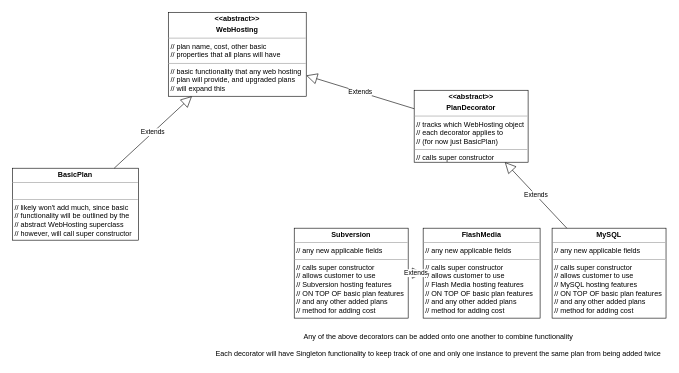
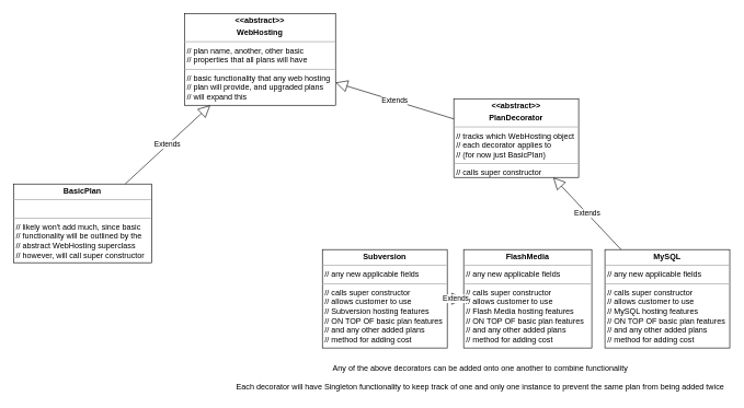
  <mxCell id="0" />
  <mxCell id="1" parent="0" />
- <mxCell id="2" value="&lt;p style=&quot;margin: 0px ; margin-top: 4px ; text-align: center&quot;&gt;&lt;b&gt;&amp;lt;&amp;lt;abstract&amp;gt;&amp;gt;&lt;/b&gt;&lt;/p&gt;&lt;p style=&quot;margin: 0px ; margin-top: 4px ; text-align: center&quot;&gt;&lt;b&gt;WebHosting&lt;/b&gt;&lt;/p&gt;&lt;hr size=&quot;1&quot;&gt;&lt;p style=&quot;margin: 0px ; margin-left: 4px&quot;&gt;// plan name, cost, other basic&lt;/p&gt;&lt;p style=&quot;margin: 0px ; margin-left: 4px&quot;&gt;// properties that all plans will have&lt;/p&gt;&lt;hr size=&quot;1&quot;&gt;&lt;p style=&quot;margin: 0px ; margin-left: 4px&quot;&gt;// basic functionality that any web hosting&lt;/p&gt;&lt;p style=&quot;margin: 0px ; margin-left: 4px&quot;&gt;// plan will provide, and upgraded plans&lt;/p&gt;&lt;p style=&quot;margin: 0px ; margin-left: 4px&quot;&gt;// will expand this&lt;/p&gt;" style="verticalAlign=top;align=left;overflow=fill;fontSize=12;fontFamily=Helvetica;html=1;" vertex="1" parent="1"><mxGeometry x="280" y="20" width="230" height="140" as="geometry" /></mxCell>
+ <mxCell id="2" value="&lt;p style=&quot;margin: 0px ; margin-top: 4px ; text-align: center&quot;&gt;&lt;b&gt;&amp;lt;&amp;lt;abstract&amp;gt;&amp;gt;&lt;/b&gt;&lt;/p&gt;&lt;p style=&quot;margin: 0px ; margin-top: 4px ; text-align: center&quot;&gt;&lt;b&gt;WebHosting&lt;/b&gt;&lt;/p&gt;&lt;hr size=&quot;1&quot;&gt;&lt;p style=&quot;margin: 0px ; margin-left: 4px&quot;&gt;// plan name, another, other basic&lt;/p&gt;&lt;p style=&quot;margin: 0px ; margin-left: 4px&quot;&gt;// properties that all plans will have&lt;/p&gt;&lt;hr size=&quot;1&quot;&gt;&lt;p style=&quot;margin: 0px ; margin-left: 4px&quot;&gt;// basic functionality that any web hosting&lt;/p&gt;&lt;p style=&quot;margin: 0px ; margin-left: 4px&quot;&gt;// plan will provide, and upgraded plans&lt;/p&gt;&lt;p style=&quot;margin: 0px ; margin-left: 4px&quot;&gt;// will expand this&lt;/p&gt;" style="verticalAlign=top;align=left;overflow=fill;fontSize=12;fontFamily=Helvetica;html=1;" vertex="1" parent="1"><mxGeometry x="280" y="20" width="230" height="140" as="geometry" /></mxCell>
  <mxCell id="3" value="&lt;p style=&quot;margin: 0px ; margin-top: 4px ; text-align: center&quot;&gt;&lt;b&gt;BasicPlan&lt;/b&gt;&lt;/p&gt;&lt;hr size=&quot;1&quot;&gt;&lt;p style=&quot;margin: 0px ; margin-left: 4px&quot;&gt;&lt;br&gt;&lt;/p&gt;&lt;hr size=&quot;1&quot;&gt;&lt;p style=&quot;margin: 0px ; margin-left: 4px&quot;&gt;// likely won't add much, since basic&lt;/p&gt;&lt;p style=&quot;margin: 0px ; margin-left: 4px&quot;&gt;// functionality will be outlined by the&lt;/p&gt;&lt;p style=&quot;margin: 0px ; margin-left: 4px&quot;&gt;// abstract WebHosting superclass&lt;/p&gt;&lt;p style=&quot;margin: 0px ; margin-left: 4px&quot;&gt;// however, will call super constructor&lt;/p&gt;" style="verticalAlign=top;align=left;overflow=fill;fontSize=12;fontFamily=Helvetica;html=1;" vertex="1" parent="1"><mxGeometry x="20" y="280" width="210" height="120" as="geometry" /></mxCell>
  <mxCell id="4" value="Extends" style="endArrow=block;endSize=16;endFill=0;html=1;" edge="1" parent="1" source="3" target="2"><mxGeometry width="160" relative="1" as="geometry"><mxPoint x="0" y="330" as="sourcePoint" /><mxPoint x="160" y="330" as="targetPoint" /></mxGeometry></mxCell>
  <mxCell id="5" value="&lt;p style=&quot;margin: 0px ; margin-top: 4px ; text-align: center&quot;&gt;&lt;b&gt;&amp;lt;&amp;lt;abstract&amp;gt;&amp;gt;&lt;/b&gt;&lt;/p&gt;&lt;p style=&quot;margin: 0px ; margin-top: 4px ; text-align: center&quot;&gt;&lt;b&gt;PlanDecorator&lt;/b&gt;&lt;/p&gt;&lt;hr size=&quot;1&quot;&gt;&lt;p style=&quot;margin: 0px ; margin-left: 4px&quot;&gt;// tracks which WebHosting object&lt;/p&gt;&lt;p style=&quot;margin: 0px ; margin-left: 4px&quot;&gt;// each decorator applies to&lt;/p&gt;&lt;p style=&quot;margin: 0px ; margin-left: 4px&quot;&gt;// (for now just BasicPlan)&lt;/p&gt;&lt;hr size=&quot;1&quot;&gt;&lt;p style=&quot;margin: 0px ; margin-left: 4px&quot;&gt;// calls super constructor&lt;/p&gt;" style="verticalAlign=top;align=left;overflow=fill;fontSize=12;fontFamily=Helvetica;html=1;" vertex="1" parent="1"><mxGeometry x="690" y="150" width="190" height="120" as="geometry" /></mxCell>
  <mxCell id="6" value="Extends" style="endArrow=block;endSize=16;endFill=0;html=1;" edge="1" parent="1" source="5" target="2"><mxGeometry width="160" relative="1" as="geometry"><mxPoint x="120" y="540" as="sourcePoint" /><mxPoint x="280" y="540" as="targetPoint" /></mxGeometry></mxCell>
  <mxCell id="7" value="&lt;p style=&quot;margin: 0px ; margin-top: 4px ; text-align: center&quot;&gt;&lt;b&gt;Subversion&lt;/b&gt;&lt;/p&gt;&lt;hr size=&quot;1&quot;&gt;&lt;p style=&quot;margin: 0px ; margin-left: 4px&quot;&gt;// any new applicable fields&lt;/p&gt;&lt;hr size=&quot;1&quot;&gt;&lt;p style=&quot;margin: 0px ; margin-left: 4px&quot;&gt;// calls super constructor&lt;/p&gt;&lt;p style=&quot;margin: 0px ; margin-left: 4px&quot;&gt;// allows customer to use&amp;nbsp;&lt;/p&gt;&lt;p style=&quot;margin: 0px ; margin-left: 4px&quot;&gt;// Subversion hosting features&lt;/p&gt;&lt;p style=&quot;margin: 0px ; margin-left: 4px&quot;&gt;// ON TOP OF basic plan features&lt;/p&gt;&lt;p style=&quot;margin: 0px ; margin-left: 4px&quot;&gt;// and any other added plans&lt;/p&gt;&lt;p style=&quot;margin: 0px ; margin-left: 4px&quot;&gt;// method for adding cost&lt;/p&gt;" style="verticalAlign=top;align=left;overflow=fill;fontSize=12;fontFamily=Helvetica;html=1;" vertex="1" parent="1"><mxGeometry x="490" y="380" width="190" height="150" as="geometry" /></mxCell>
  <mxCell id="8" value="&lt;p style=&quot;margin: 0px ; margin-top: 4px ; text-align: center&quot;&gt;&lt;b&gt;FlashMedia&lt;/b&gt;&lt;/p&gt;&lt;hr size=&quot;1&quot;&gt;&lt;p style=&quot;margin: 0px ; margin-left: 4px&quot;&gt;// any new applicable fields&lt;br&gt;&lt;/p&gt;&lt;hr size=&quot;1&quot;&gt;&lt;p style=&quot;margin: 0px 0px 0px 4px&quot;&gt;// calls super constructor&lt;/p&gt;&lt;p style=&quot;margin: 0px 0px 0px 4px&quot;&gt;// allows customer to use&amp;nbsp;&lt;/p&gt;&lt;p style=&quot;margin: 0px 0px 0px 4px&quot;&gt;// Flash Media hosting features&lt;/p&gt;&lt;p style=&quot;margin: 0px 0px 0px 4px&quot;&gt;// ON TOP OF basic plan features&lt;/p&gt;&lt;p style=&quot;margin: 0px 0px 0px 4px&quot;&gt;// and any other added plans&lt;br&gt;&lt;/p&gt;&lt;p style=&quot;margin: 0px 0px 0px 4px&quot;&gt;// method for adding cost&lt;/p&gt;" style="verticalAlign=top;align=left;overflow=fill;fontSize=12;fontFamily=Helvetica;html=1;" vertex="1" parent="1"><mxGeometry x="705" y="380" width="195" height="150" as="geometry" /></mxCell>
  <mxCell id="9" value="&lt;p style=&quot;margin: 0px ; margin-top: 4px ; text-align: center&quot;&gt;&lt;b&gt;MySQL&lt;/b&gt;&lt;/p&gt;&lt;hr size=&quot;1&quot;&gt;&lt;p style=&quot;margin: 0px ; margin-left: 4px&quot;&gt;// any new applicable fields&lt;br&gt;&lt;/p&gt;&lt;hr size=&quot;1&quot;&gt;&lt;p style=&quot;margin: 0px 0px 0px 4px&quot;&gt;// calls super constructor&lt;/p&gt;&lt;p style=&quot;margin: 0px 0px 0px 4px&quot;&gt;// allows customer to use&amp;nbsp;&lt;/p&gt;&lt;p style=&quot;margin: 0px 0px 0px 4px&quot;&gt;// MySQL hosting features&lt;/p&gt;&lt;p style=&quot;margin: 0px 0px 0px 4px&quot;&gt;// ON TOP OF basic plan features&lt;/p&gt;&lt;p style=&quot;margin: 0px 0px 0px 4px&quot;&gt;// and any other added plans&lt;br&gt;&lt;/p&gt;&lt;p style=&quot;margin: 0px 0px 0px 4px&quot;&gt;// method for adding cost&lt;/p&gt;" style="verticalAlign=top;align=left;overflow=fill;fontSize=12;fontFamily=Helvetica;html=1;" vertex="1" parent="1"><mxGeometry x="920" y="380" width="190" height="150" as="geometry" /></mxCell>
  <mxCell id="10" value="Extends" style="endArrow=block;endSize=16;endFill=0;html=1;" edge="1" parent="1" source="7" target="8"><mxGeometry width="160" relative="1" as="geometry"><mxPoint x="220" y="450" as="sourcePoint" /><mxPoint x="380" y="450" as="targetPoint" /></mxGeometry></mxCell>
  <mxCell id="11" value="Extends" style="endArrow=block;endSize=16;endFill=0;html=1;" edge="1" parent="1" source="9" target="5"><mxGeometry width="160" relative="1" as="geometry"><mxPoint x="120" y="560" as="sourcePoint" /><mxPoint x="280" y="560" as="targetPoint" /></mxGeometry></mxCell>
  <mxCell id="12" value="Any of the above decorators can be added onto one another to combine functionality&lt;br&gt;&lt;br&gt;Each decorator will have Singleton functionality to keep track of one and only one instance to prevent the same plan from being added twice" style="text;html=1;align=center;verticalAlign=middle;resizable=0;points=[];autosize=1;" vertex="1" parent="1"><mxGeometry x="350" y="550" width="760" height="50" as="geometry" /></mxCell>
